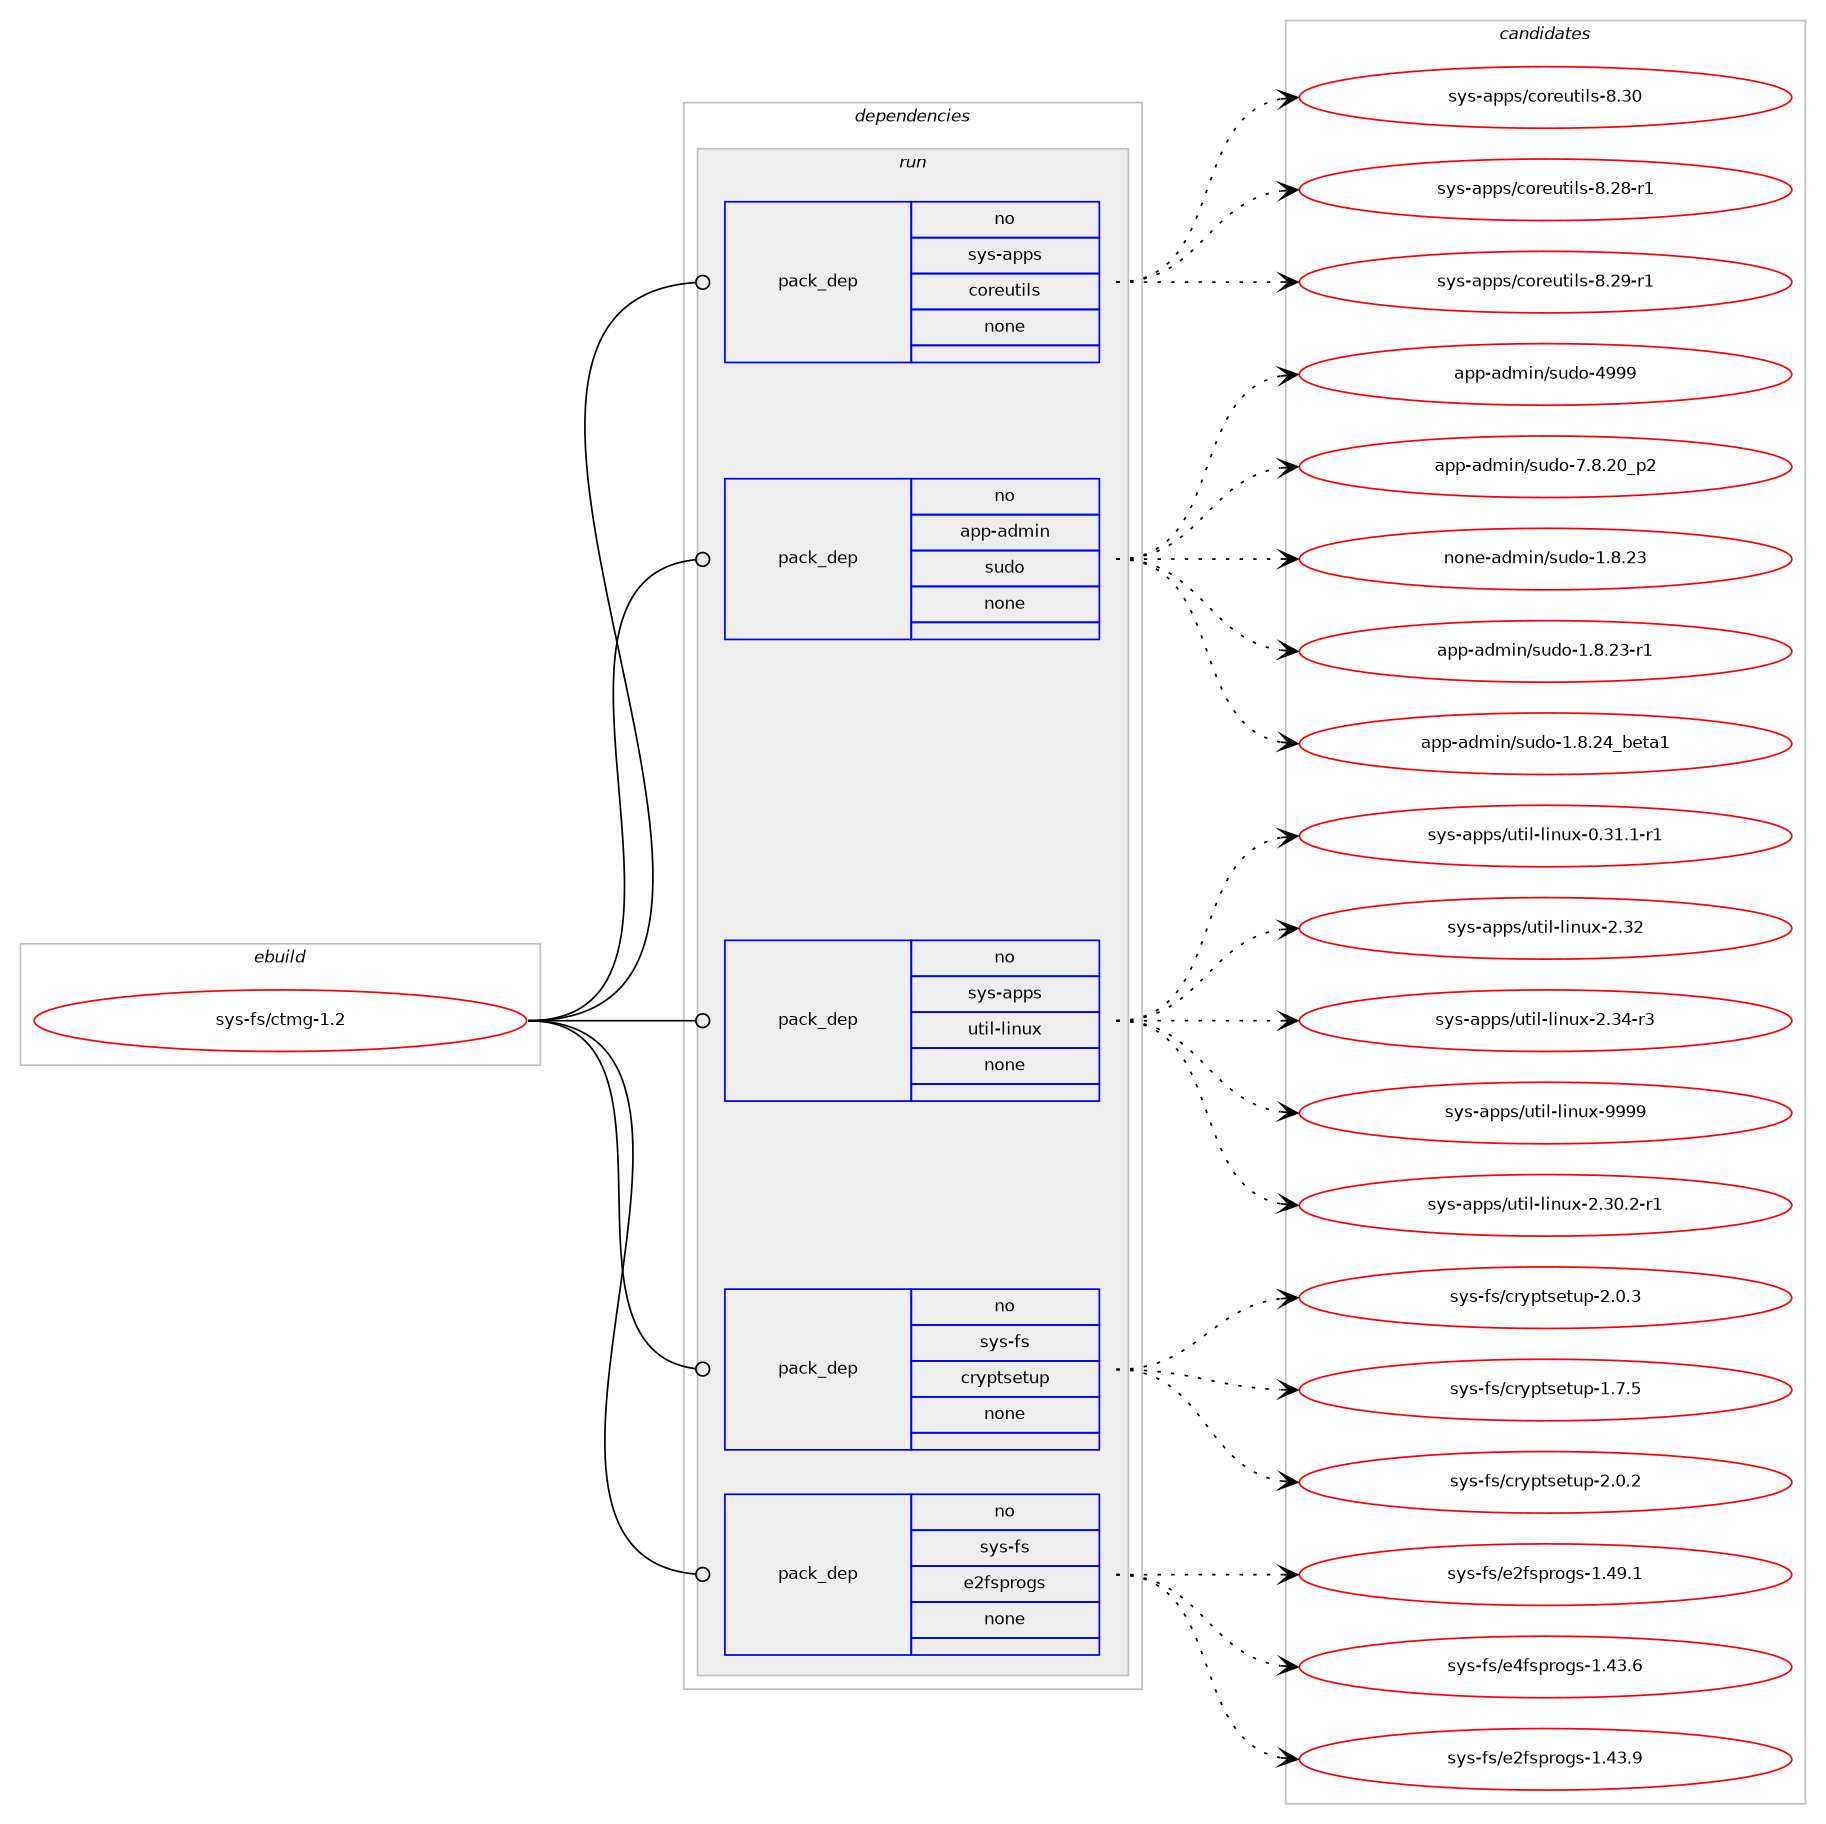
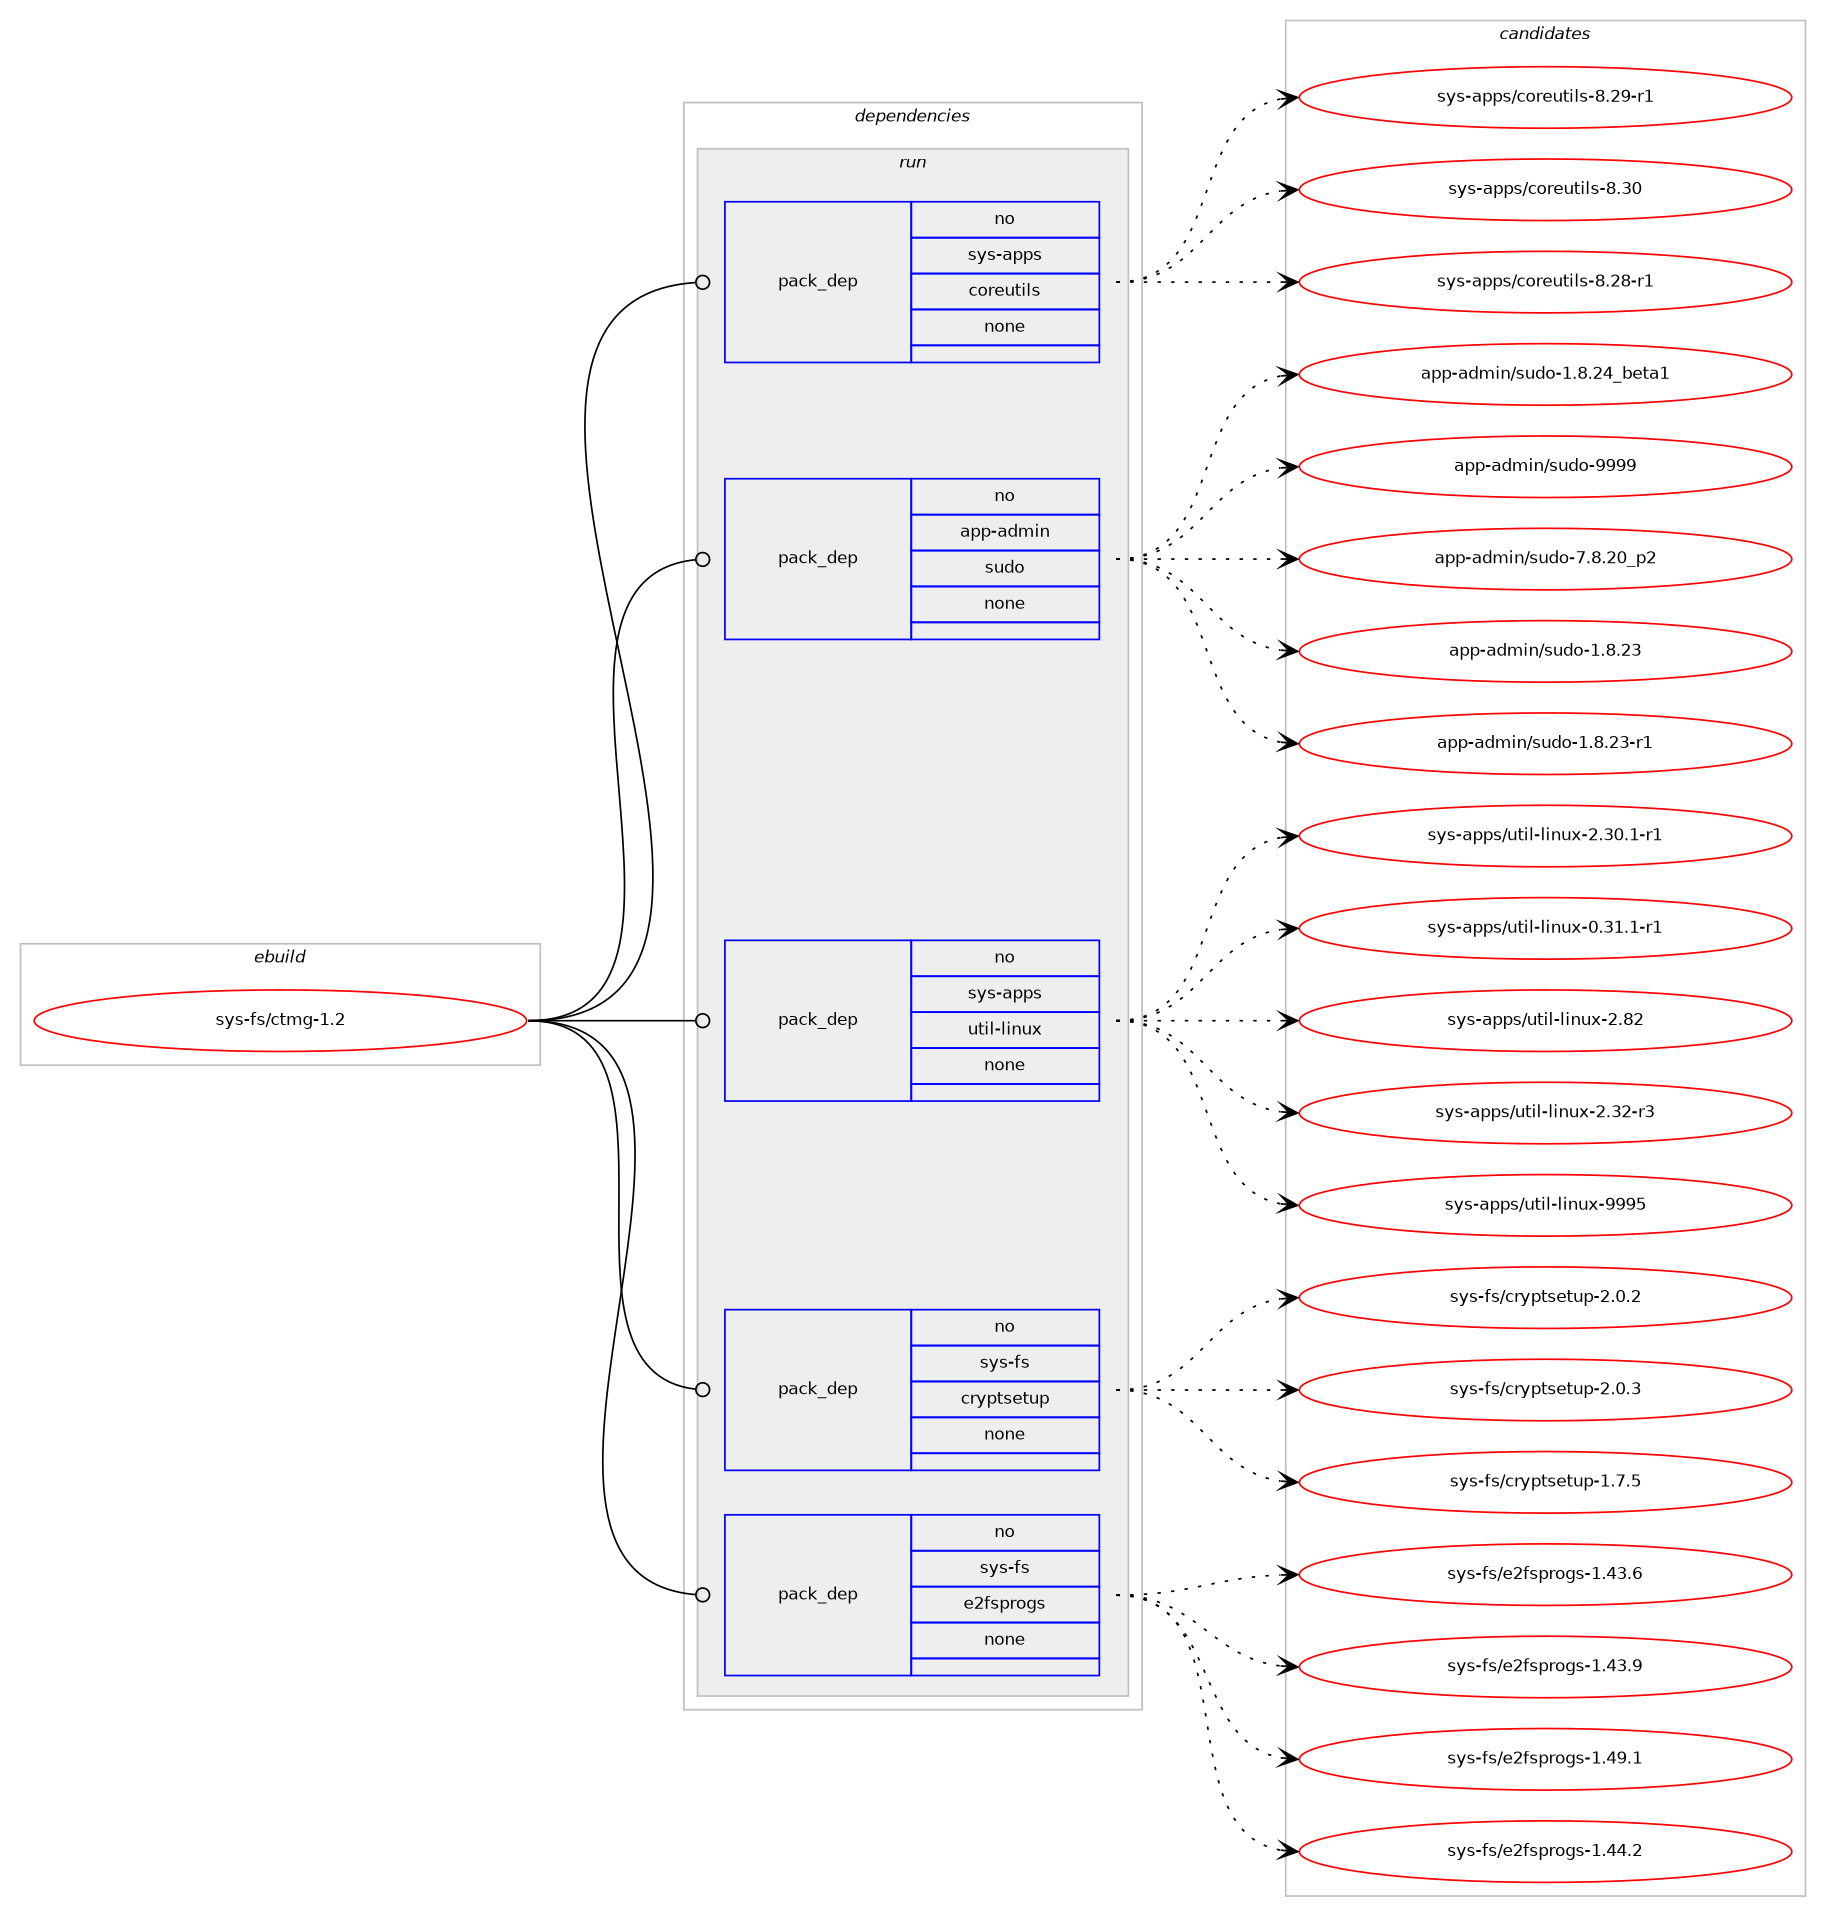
  digraph {
    compound=true
    concentrate=true
    fontname=Helvetica
    fontsize=10
    newrank=true
    rankdir=LR
    ranksep=1.5
    node [color=red fontname=Helvetica fontsize=10]
    edge [arrowhead=vee headport=w style=dotted tailport=e weight=100]
    n1 [label="sys-fs/ctmg-1.2" width=4]
    n2 [color=blue label=<<TABLE BORDER="0" CELLBORDER="1" CELLSPACING="0" CELLPADDING="4" WIDTH="220"><TR><TD ROWSPAN="6" CELLPADDING="30">pack_dep</TD></TR><TR><TD WIDTH="110">no</TD></TR><TR><TD>sys-apps</TD></TR><TR><TD>coreutils</TD></TR><TR><TD>none</TD></TR><TR><TD></TD></TR></TABLE>> shape=none]
    n3 [color=blue label=<<TABLE BORDER="0" CELLBORDER="1" CELLSPACING="0" CELLPADDING="4" WIDTH="220"><TR><TD ROWSPAN="6" CELLPADDING="30">pack_dep</TD></TR><TR><TD WIDTH="110">no</TD></TR><TR><TD>app-admin</TD></TR><TR><TD>sudo</TD></TR><TR><TD>none</TD></TR><TR><TD></TD></TR></TABLE>> shape=none]
    n4 [color=blue label=<<TABLE BORDER="0" CELLBORDER="1" CELLSPACING="0" CELLPADDING="4" WIDTH="220"><TR><TD ROWSPAN="6" CELLPADDING="30">pack_dep</TD></TR><TR><TD WIDTH="110">no</TD></TR><TR><TD>sys-apps</TD></TR><TR><TD>util-linux</TD></TR><TR><TD>none</TD></TR><TR><TD></TD></TR></TABLE>> shape=none]
    n5 [color=blue label=<<TABLE BORDER="0" CELLBORDER="1" CELLSPACING="0" CELLPADDING="4" WIDTH="220"><TR><TD ROWSPAN="6" CELLPADDING="30">pack_dep</TD></TR><TR><TD WIDTH="110">no</TD></TR><TR><TD>sys-fs</TD></TR><TR><TD>cryptsetup</TD></TR><TR><TD>none</TD></TR><TR><TD></TD></TR></TABLE>> shape=none]
    n6 [color=blue label=<<TABLE BORDER="0" CELLBORDER="1" CELLSPACING="0" CELLPADDING="4" WIDTH="220"><TR><TD ROWSPAN="6" CELLPADDING="30">pack_dep</TD></TR><TR><TD WIDTH="110">no</TD></TR><TR><TD>sys-fs</TD></TR><TR><TD>e2fsprogs</TD></TR><TR><TD>none</TD></TR><TR><TD></TD></TR></TABLE>> shape=none]
    n7 [label="app-admin/sudo-7.8.20_p2" width=4]
-   n8 [label="none-admin/sudo-1.8.23" width=4]
+   n8 [label="app-admin/sudo-1.8.23" width=4]
    n9 [label="app-admin/sudo-1.8.23-r1" width=4]
    n10 [label="app-admin/sudo-1.8.24_beta1" width=4]
-   n11 [label="app-admin/sudo-4999" width=4]
+   n11 [label="app-admin/sudo-9999" width=4]
    n12 [label="sys-apps/coreutils-8.28-r1" width=4]
    n13 [label="sys-apps/coreutils-8.29-r1" width=4]
    n14 [label="sys-apps/coreutils-8.30" width=4]
-   n15 [label="sys-apps/util-linux-2.30.2-r1" width=4]
+   n15 [label="sys-apps/util-linux-2.30.1-r1" width=4]
    n16 [label="sys-apps/util-linux-0.31.1-r1" width=4]
-   n17 [label="sys-apps/util-linux-2.32" width=4]
-   n18 [label="sys-apps/util-linux-2.34-r3" width=4]
-   n19 [label="sys-apps/util-linux-9999" width=4]
+   n17 [label="sys-apps/util-linux-2.82" width=4]
+   n18 [label="sys-apps/util-linux-2.32-r3" width=4]
+   n19 [label="sys-apps/util-linux-9995" width=4]
    n20 [label="sys-fs/cryptsetup-1.7.5" width=4]
    n21 [label="sys-fs/cryptsetup-2.0.2" width=4]
    n22 [label="sys-fs/cryptsetup-2.0.3" width=4]
-   n23 [label="sys-fs/e4fsprogs-1.43.6" width=4]
+   n23 [label="sys-fs/e2fsprogs-1.43.6" width=4]
    n24 [label="sys-fs/e2fsprogs-1.43.9" width=4]
    n25 [label="sys-fs/e2fsprogs-1.49.1" width=4]
+   n26 [label="sys-fs/e2fsprogs-1.44.2" width=4]
    subgraph cluster_1 {
      color=gray
      label=<<i>ebuild</i>>
      rank=same
      n1
    }
    subgraph cluster_2 {
      color=gray
      label=<<i>dependencies</i>>
      subgraph cluster_3 {
        color=gray
        fillcolor="#eeeeee"
        label=<<i>compile</i>>
        style=filled
      }
      subgraph cluster_4 {
        color=gray
        fillcolor="#eeeeee"
        label=<<i>compile and run</i>>
        style=filled
      }
      subgraph cluster_5 {
        color=gray
        fillcolor="#eeeeee"
        label=<<i>run</i>>
        style=filled
        subgraph sub_6 {
          color=gray
          fillcolor="#eeeeee"
          label=<<i>run</i>>
          style=filled
          n2
        }
        subgraph sub_7 {
          color=gray
          fillcolor="#eeeeee"
          label=<<i>run</i>>
          style=filled
          n3
        }
        subgraph sub_8 {
          color=gray
          fillcolor="#eeeeee"
          label=<<i>run</i>>
          style=filled
          n4
        }
        subgraph sub_9 {
          color=gray
          fillcolor="#eeeeee"
          label=<<i>run</i>>
          style=filled
          n5
        }
        subgraph sub_10 {
          color=gray
          fillcolor="#eeeeee"
          label=<<i>run</i>>
          style=filled
          n6
        }
      }
    }
    subgraph cluster_11 {
      color=gray
      label=<<i>candidates</i>>
      rank=same
      subgraph sub_12 {
        color=black
        label=<<i>candidates</i>>
        nodesep=1
        rank=same
        n7
        n8
        n9
        n10
        n11
      }
      subgraph sub_13 {
        color=black
        label=<<i>candidates</i>>
        nodesep=1
        rank=same
        n12
        n13
        n14
      }
      subgraph sub_14 {
        color=black
        label=<<i>candidates</i>>
        nodesep=1
        rank=same
        n15
        n16
        n17
        n18
        n19
      }
      subgraph sub_15 {
        color=black
        label=<<i>candidates</i>>
        nodesep=1
        rank=same
        n20
        n21
        n22
      }
      subgraph sub_16 {
        color=black
        label=<<i>candidates</i>>
        nodesep=1
        rank=same
        n23
        n24
        n25
+       n26
      }
    }
    n1 -> n2 [arrowhead=odot style=solid weight=20]
    n1 -> n3 [arrowhead=odot style=solid weight=20]
    n1 -> n4 [arrowhead=odot style=solid weight=20]
    n1 -> n5 [arrowhead=odot style=solid weight=20]
    n1 -> n6 [arrowhead=odot style=solid weight=20]
    n2 -> n12
    n2 -> n13
    n2 -> n14
    n3 -> n7
    n3 -> n8
    n3 -> n9
    n3 -> n10
    n3 -> n11
    n4 -> n15
    n4 -> n16
    n4 -> n17
    n4 -> n18
    n4 -> n19
    n5 -> n20
    n5 -> n21
    n5 -> n22
    n6 -> n23
    n6 -> n24
    n6 -> n25
+   n6 -> n26
  }
